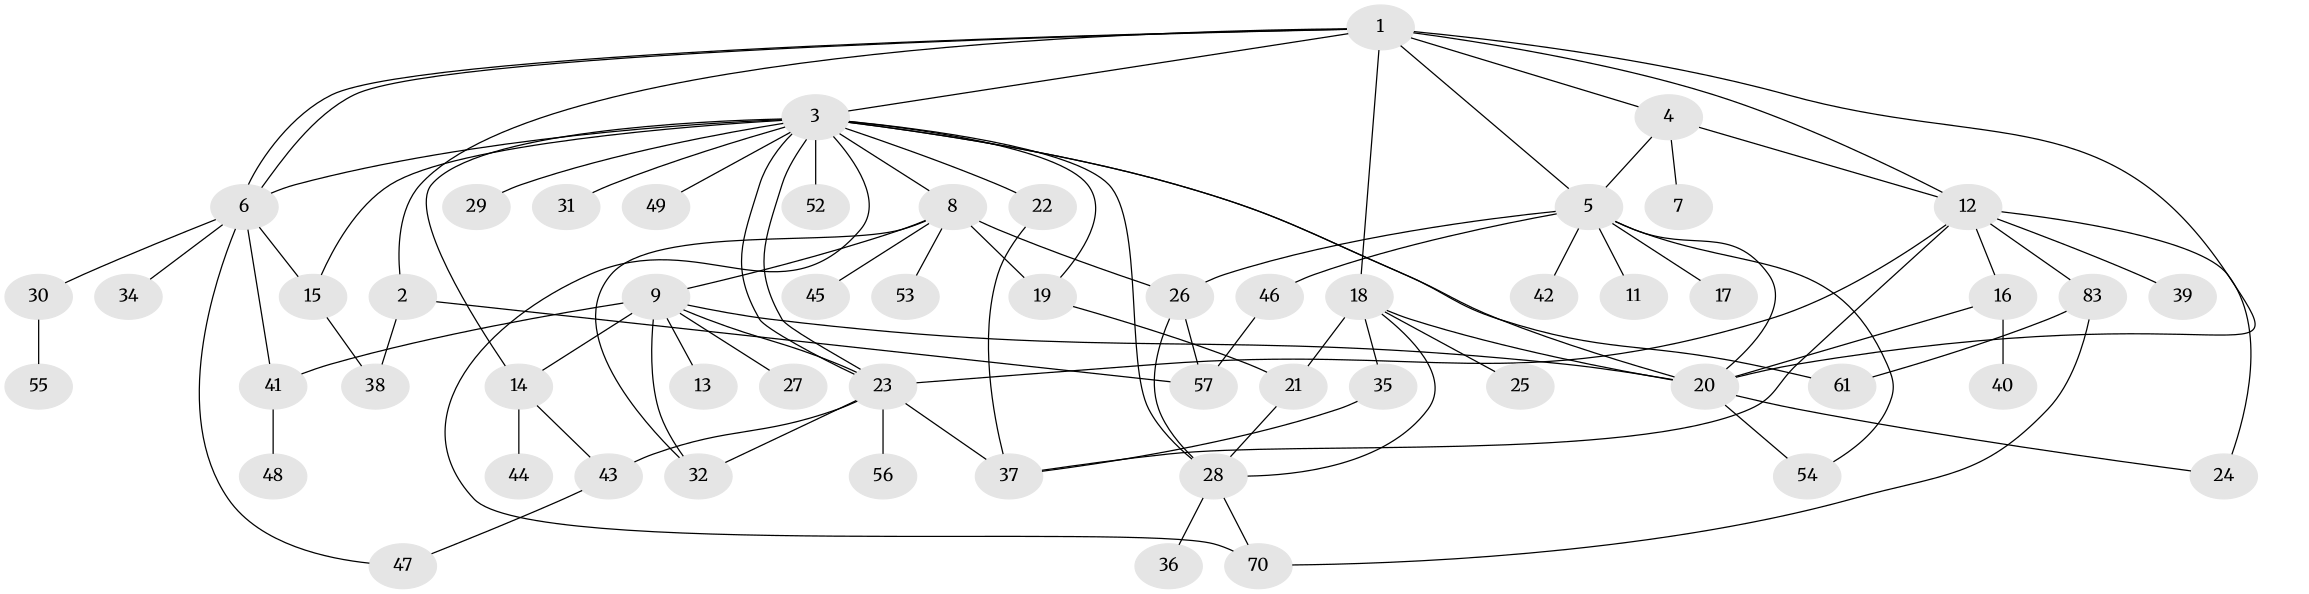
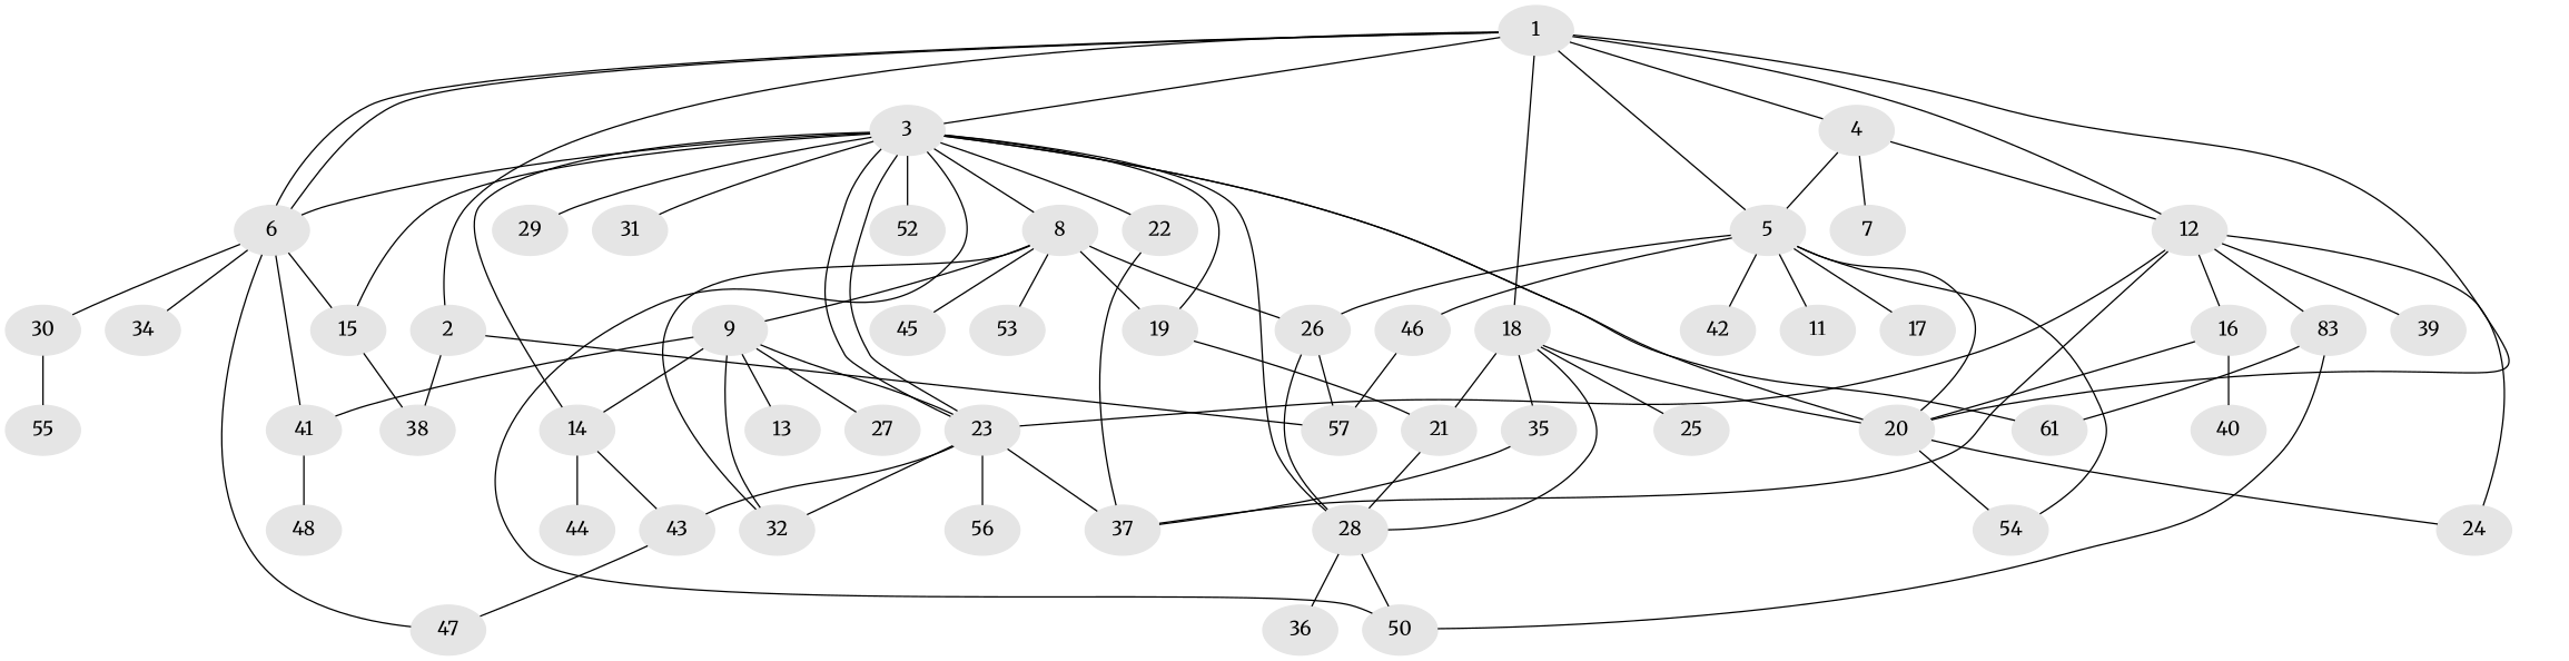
  graph {
    fontname=Merriweather
    node [color=gray90 fontname=Merriweather style=filled]
    edge [fontname=Merriweather]
    1
    2
    3
    4
    5
    6
    12
    18
    20
    38
    57
    8
    14
    15
    19
    22
    23
    28
    29
    31
-   49
-   50 [label=70]
+   50
    n23 [label=61]
    52
    7
    11
    17
    26
    42
    46
    54
    30
    34
    41
    47
    16
    24
    n38 [label=83]
    37
    39
    21
    25
    35
    9
    32
    45
    53
    43
    44
    56
    36
    55
    48
    13
    27
    40
    1 -- 2
    1 -- 3
    1 -- 4
    1 -- 5
    1 -- 6
    1 -- 6
    1 -- 12
    1 -- 18
    1 -- 20
    2 -- 38
    2 -- 57
    3 -- 6
    3 -- 20
    3 -- 8
    3 -- 14
    3 -- 15
    3 -- 19
    3 -- 22
    3 -- 23
    3 -- 23
    3 -- 28
    3 -- 29
    3 -- 31
-   3 -- 49
    3 -- 50
    3 -- n23
    3 -- 52
    4 -- 5
    4 -- 12
    4 -- 7
    5 -- 20
    5 -- 11
    5 -- 17
    5 -- 26
    5 -- 42
    5 -- 46
    5 -- 54
    6 -- 15
    6 -- 30
    6 -- 34
    6 -- 41
    6 -- 47
    12 -- 23
    12 -- 16
    12 -- 24
    12 -- n38
    12 -- 37
    12 -- 39
    18 -- 20
    18 -- 28
    18 -- 21
    18 -- 25
    18 -- 35
    20 -- 54
    20 -- 24
    8 -- 19
    8 -- 26
    8 -- 9
    8 -- 32
    8 -- 45
    8 -- 53
    14 -- 43
    14 -- 44
    15 -- 38
    19 -- 21
    22 -- 37
    23 -- 37
    23 -- 32
    23 -- 43
    23 -- 56
    28 -- 50
    28 -- 36
    26 -- 57
    26 -- 28
    46 -- 57
    30 -- 55
    41 -- 48
    16 -- 20
    16 -- 40
    n38 -- 50
    n38 -- n23
    21 -- 28
    35 -- 37
-   9 -- 20
    9 -- 14
    9 -- 23
    9 -- 41
    9 -- 32
    9 -- 13
    9 -- 27
    43 -- 47
  }
